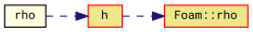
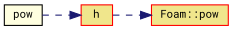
  digraph {
    fontname="Roboto Mono"
    rankdir=LR
    node [color=red fillcolor=khaki fontname="Roboto Mono" fontsize=10 shape=record style=filled]
    edge [color=midnightblue fontname="Roboto Mono" fontsize=10 labelfontname=Helvetica labelfontsize=10 style=dashed]
-   n1 [color=black fillcolor=lightyellow fontcolor=black height=0.2 label=rho width=0.4]
+   n1 [color=black fillcolor=lightyellow fontcolor=black height=0.2 label=pow width=0.4]
    n2 [height=0.2 label=h width=0.4]
-   n3 [height=0.2 label="Foam::rho" width=0.4]
+   n3 [height=0.2 label="Foam::pow" width=0.4]
    n1 -> n2
    n2 -> n3
  }
